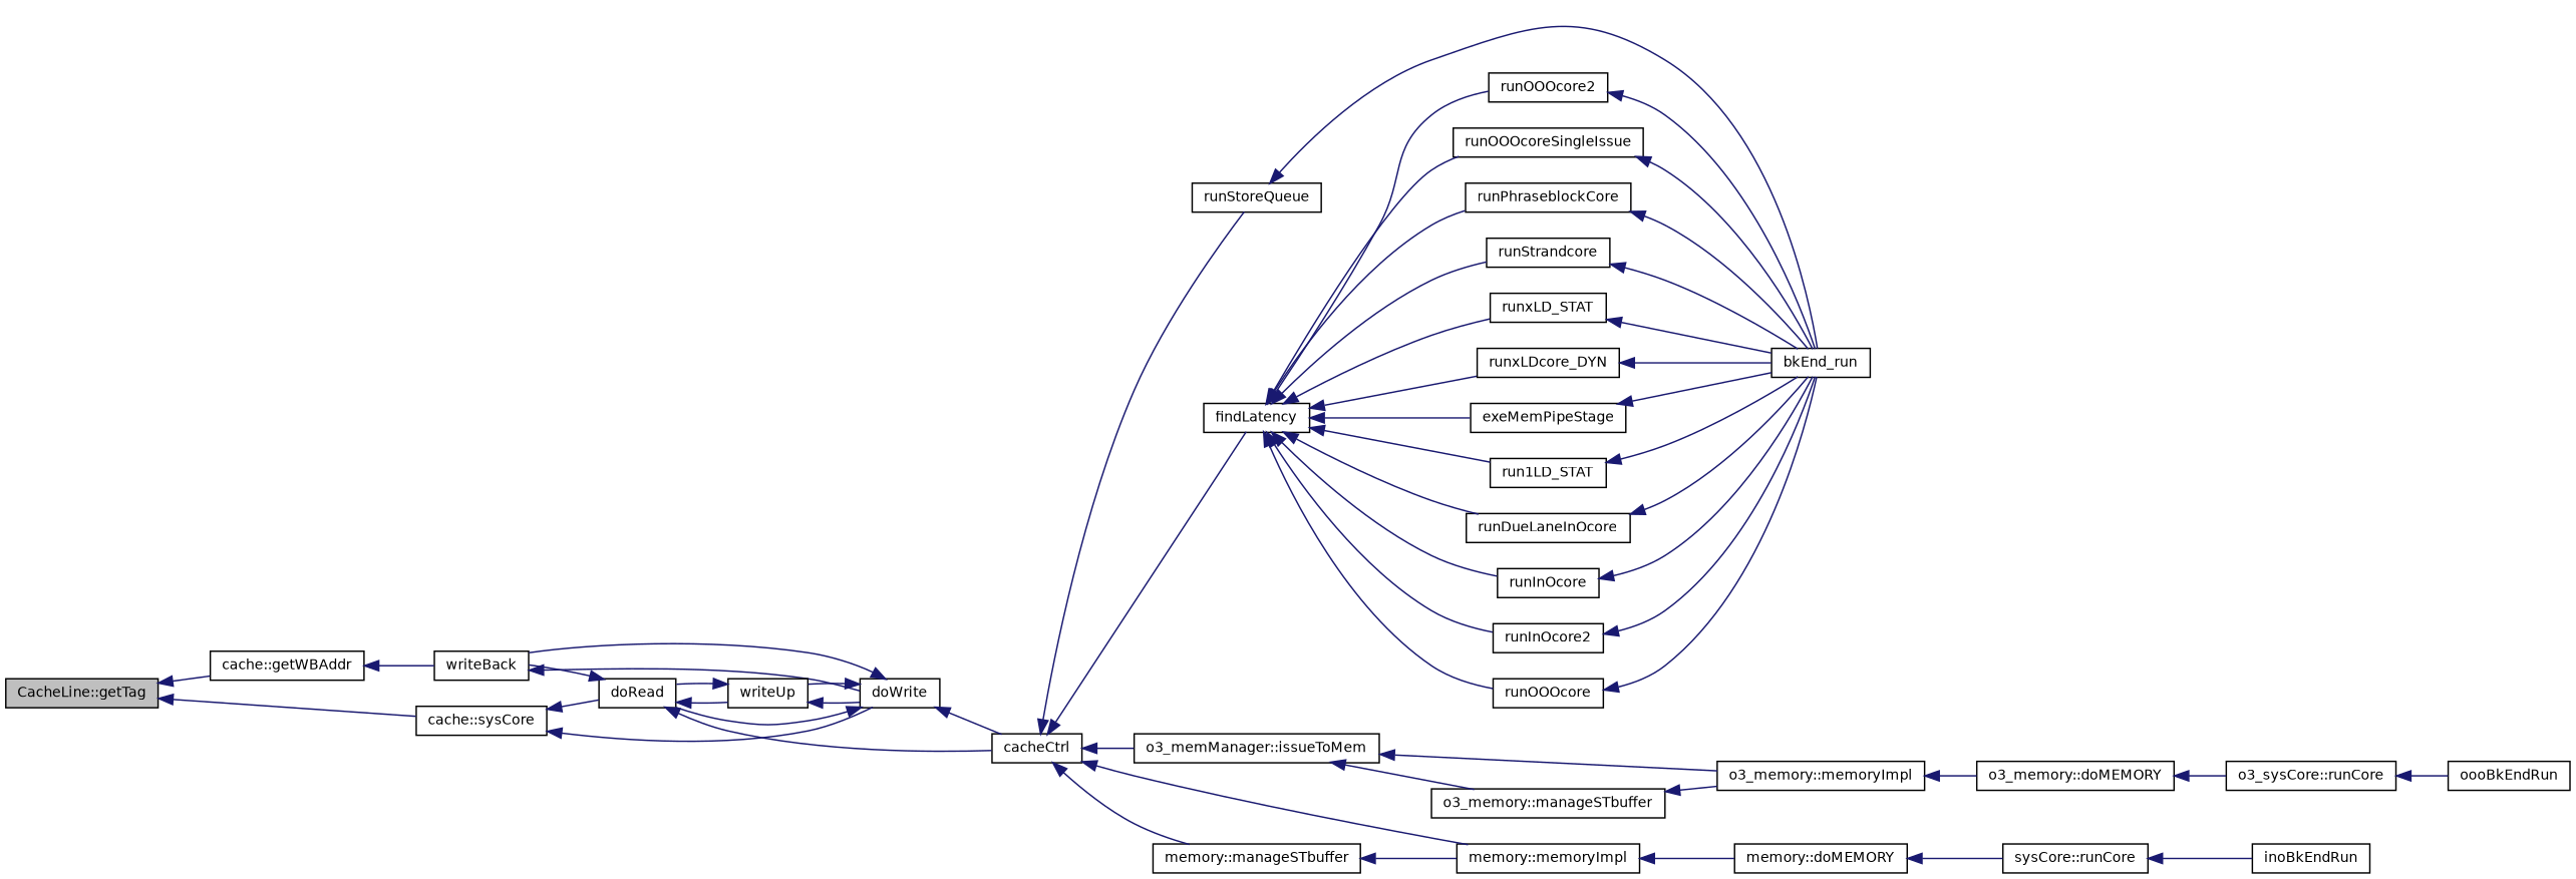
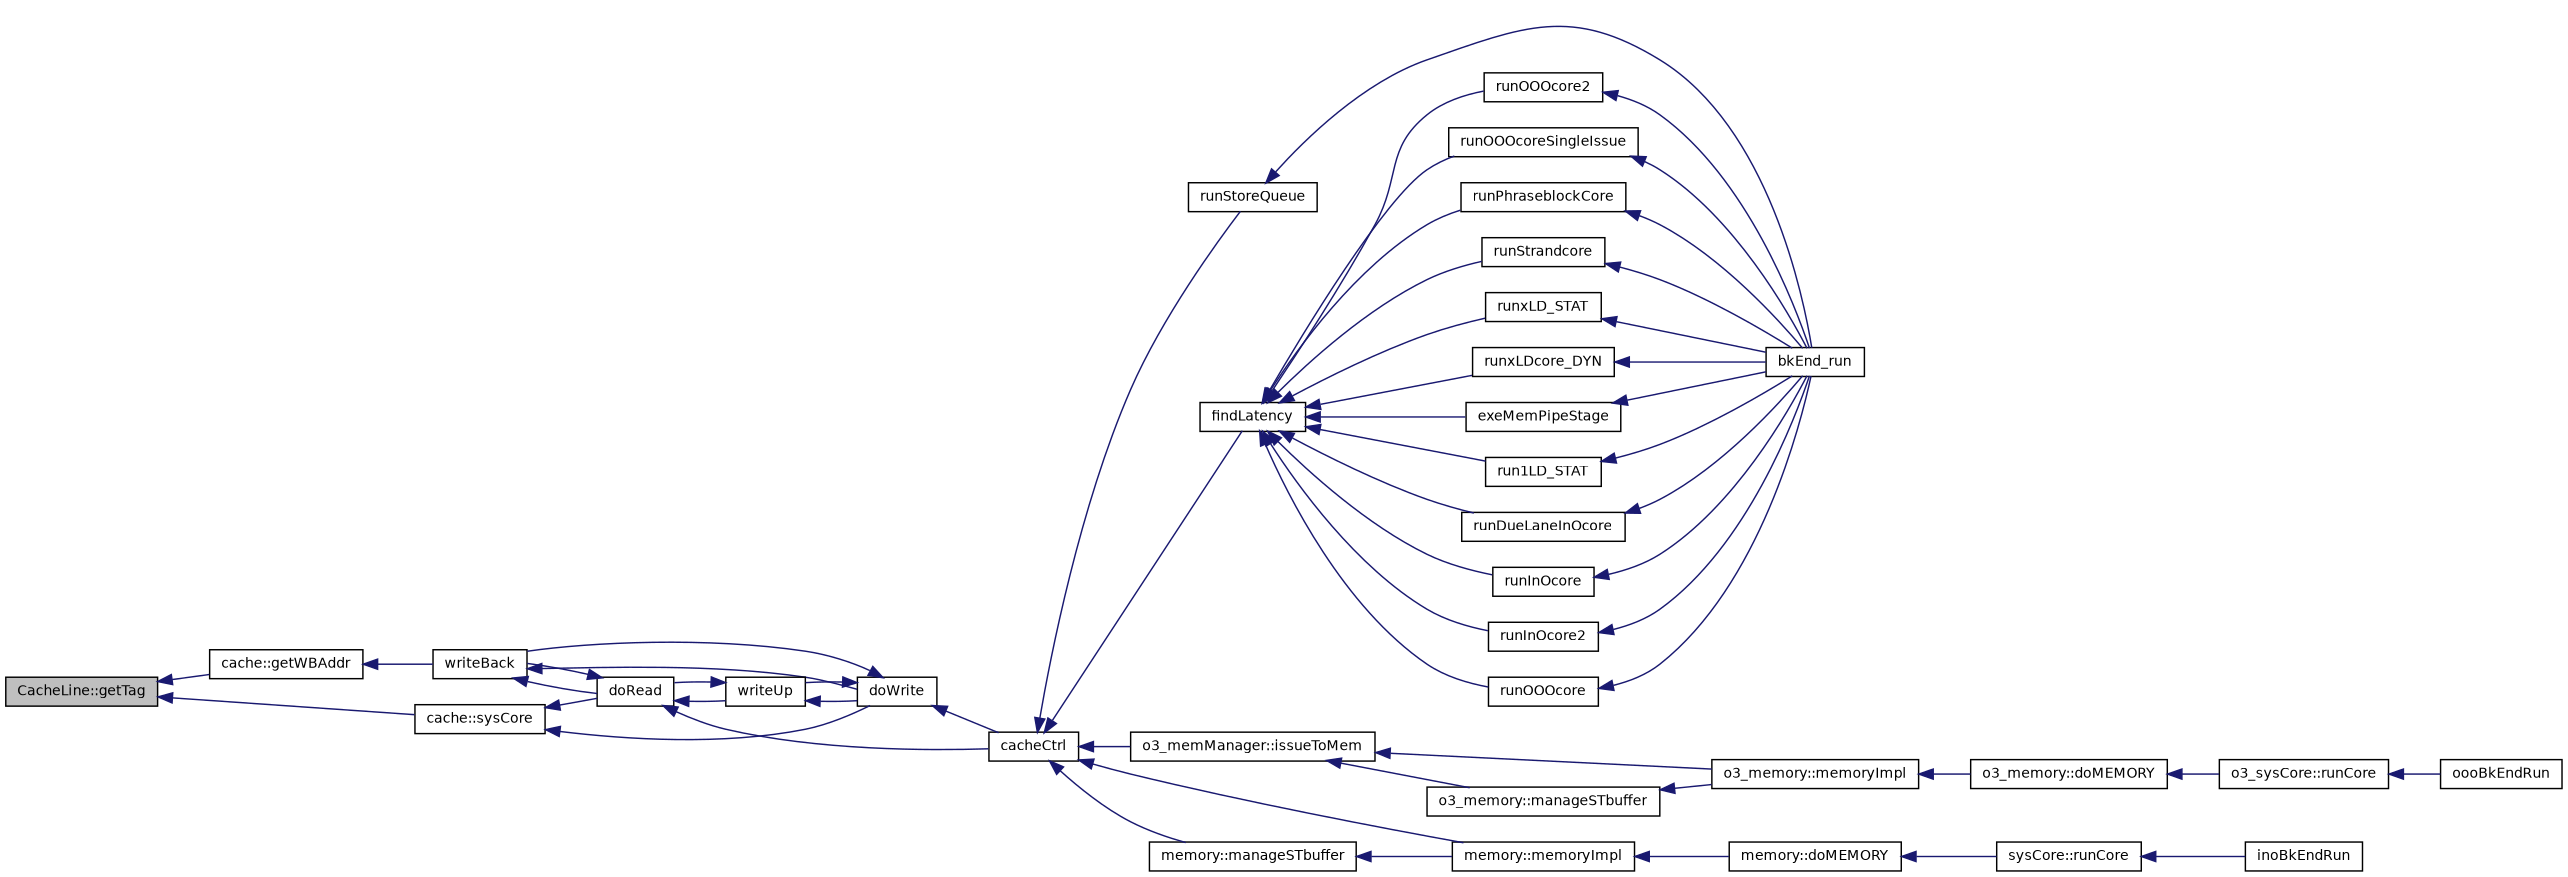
  digraph {
    rankdir=LR
    node [color=black fillcolor=white fontname=Helvetica fontsize=10 shape=record style=filled]
    edge [color=midnightblue dir=back fontname=Helvetica fontsize=10 labelfontname=Helvetica labelfontsize=10 style=solid]
    n1 [fillcolor=grey75 fontcolor=black height=0.2 label="CacheLine::getTag" width=0.4]
    n2 [height=0.2 label="cache::getWBAddr" width=0.4]
    n3 [height=0.2 label="cache::sysCore" width=0.4]
    n4 [height=0.2 label=writeBack width=0.4]
    n5 [height=0.2 label=doRead width=0.4]
    n6 [height=0.2 label=doWrite width=0.4]
    n7 [height=0.2 label=cacheCtrl width=0.4]
    n8 [height=0.2 label=writeUp width=0.4]
    n9 [height=0.2 label=findLatency width=0.4]
    n10 [height=0.2 label="o3_memManager::issueToMem" width=0.4]
    n11 [height=0.2 label="memory::manageSTbuffer" width=0.4]
    n12 [height=0.2 label="memory::memoryImpl" width=0.4]
    n13 [height=0.2 label=runStoreQueue width=0.4]
    n14 [height=0.2 label=exeMemPipeStage width=0.4]
    n15 [height=0.2 label=run1LD_STAT width=0.4]
    n16 [height=0.2 label=runDueLaneInOcore width=0.4]
    n17 [height=0.2 label=runInOcore width=0.4]
    n18 [height=0.2 label=runInOcore2 width=0.4]
    n19 [height=0.2 label=runOOOcore width=0.4]
    n20 [height=0.2 label=runOOOcore2 width=0.4]
    n21 [height=0.2 label=runOOOcoreSingleIssue width=0.4]
    n22 [height=0.2 label=runPhraseblockCore width=0.4]
    n23 [height=0.2 label=runStrandcore width=0.4]
    n24 [height=0.2 label=runxLD_STAT width=0.4]
    n25 [height=0.2 label=runxLDcore_DYN width=0.4]
    n26 [height=0.2 label="o3_memory::manageSTbuffer" width=0.4]
    n27 [height=0.2 label="o3_memory::memoryImpl" width=0.4]
    n28 [height=0.2 label="memory::doMEMORY" width=0.4]
    n29 [height=0.2 label=bkEnd_run width=0.4]
    n30 [height=0.2 label="o3_memory::doMEMORY" width=0.4]
    n31 [height=0.2 label="o3_sysCore::runCore" width=0.4]
    n32 [height=0.2 label=oooBkEndRun width=0.4]
    n33 [height=0.2 label="sysCore::runCore" width=0.4]
    n34 [height=0.2 label=inoBkEndRun width=0.4]
    n1 -> n2
    n1 -> n3
    n2 -> n4
    n3 -> n5
    n3 -> n6
-   n6 -> n5
+   n4 -> n5
    n4 -> n6
    n5 -> n4
    n5 -> n7
    n5 -> n8
    n6 -> n4
    n6 -> n7
    n6 -> n8
    n7 -> n9
    n7 -> n10
    n7 -> n11
    n7 -> n12
    n7 -> n13
    n8 -> n5
    n8 -> n6
    n9 -> n14
    n9 -> n15
    n9 -> n16
    n9 -> n17
    n9 -> n18
    n9 -> n19
    n9 -> n20
    n9 -> n21
    n9 -> n22
    n9 -> n23
    n9 -> n24
    n9 -> n25
    n10 -> n26
    n10 -> n27
    n11 -> n12
    n12 -> n28
    n13 -> n29
    n14 -> n29
    n15 -> n29
    n16 -> n29
    n17 -> n29
    n18 -> n29
    n19 -> n29
    n20 -> n29
    n21 -> n29
    n22 -> n29
    n23 -> n29
    n24 -> n29
    n25 -> n29
    n26 -> n27
    n27 -> n30
    n28 -> n33
    n30 -> n31
    n31 -> n32
    n33 -> n34
  }
